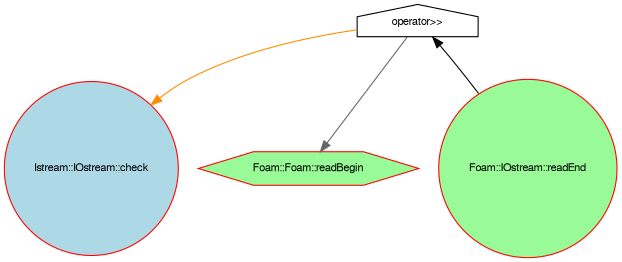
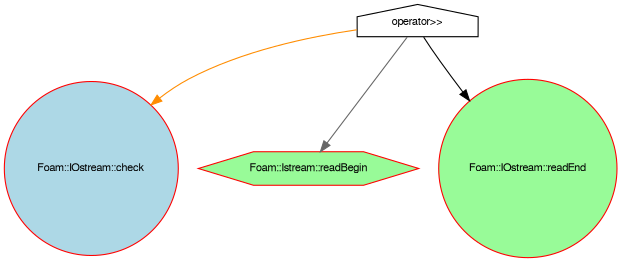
  digraph {
    rankdir=TB
    node [color=red fillcolor=palegreen fontname=FreeSans fontsize=10 shape=circle style=filled]
    edge [fontname=FreeSans fontsize=10 labelfontname=FreeSans labelfontsize=10 style=solid]
    n1 [color=black fillcolor=white fontcolor=black height=0.2 label="operator\>\>" shape=house width=0.4]
-   n2 [fillcolor=lightblue height=0.2 label="Istream::IOstream::check" width=0.4]
-   n3 [height=0.2 label="Foam::Foam::readBegin" shape=hexagon width=0.4]
+   n2 [fillcolor=lightblue height=0.2 label="Foam::IOstream::check" width=0.4]
+   n3 [height=0.2 label="Foam::Istream::readBegin" shape=hexagon width=0.4]
    n4 [height=0.2 label="Foam::IOstream::readEnd" width=0.4]
    n1 -> n2 [color=darkorange]
    n1 -> n3 [color=gray40]
-   n4 -> n1 [color=black]
+   n1 -> n4 [color=black]
  }
